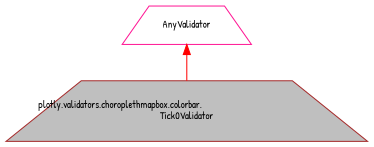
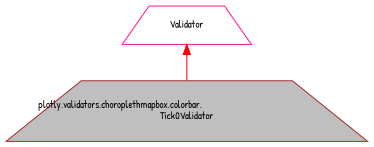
  digraph {
    fontname="Patrick Hand"
    node [fontname="Patrick Hand" fontsize=10 shape=trapezium style=filled]
    n1 [color=brown fillcolor=grey75 fontcolor=black height=0.2 label="plotly.validators.choroplethmapbox.colorbar.\lTick0Validator" width=0.4]
-   n2 [color=deeppink fillcolor=white height=0.2 label=AnyValidator width=0.4]
+   n2 [color=deeppink fillcolor=white height=0.2 label=Validator width=0.4]
    n2 -> n1 [color=red dir=back fontname="Patrick Hand" fontsize=10 labelfontname=Helvetica labelfontsize=10 style=solid]
  }
